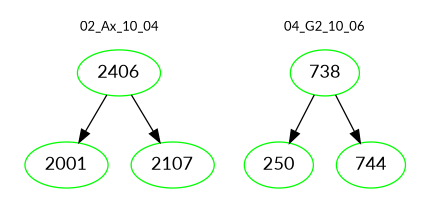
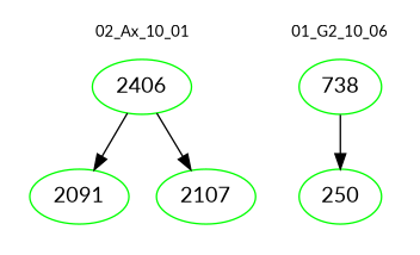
  digraph {
    fontname=Lato
    node [color=green fontname=Lato]
    edge [color=black fontname=Lato]
    n1 [label=2406]
-   n2 [label=2001]
+   n2 [label=2091]
    n3 [label=2107]
    n4 [label=738]
    n5 [label=250]
-   n6 [label=744]
    subgraph cluster_1 {
      color=white
      fontsize=10
-     label="02_Ax_10_04"
+     label="02_Ax_10_01"
      n1
      n2
      n3
    }
    subgraph cluster_2 {
      color=white
      fontsize=10
-     label="04_G2_10_06"
+     label="01_G2_10_06"
      n4
      n5
-     n6
    }
    n1 -> n2
    n1 -> n3
    n4 -> n5
-   n4 -> n6
  }
